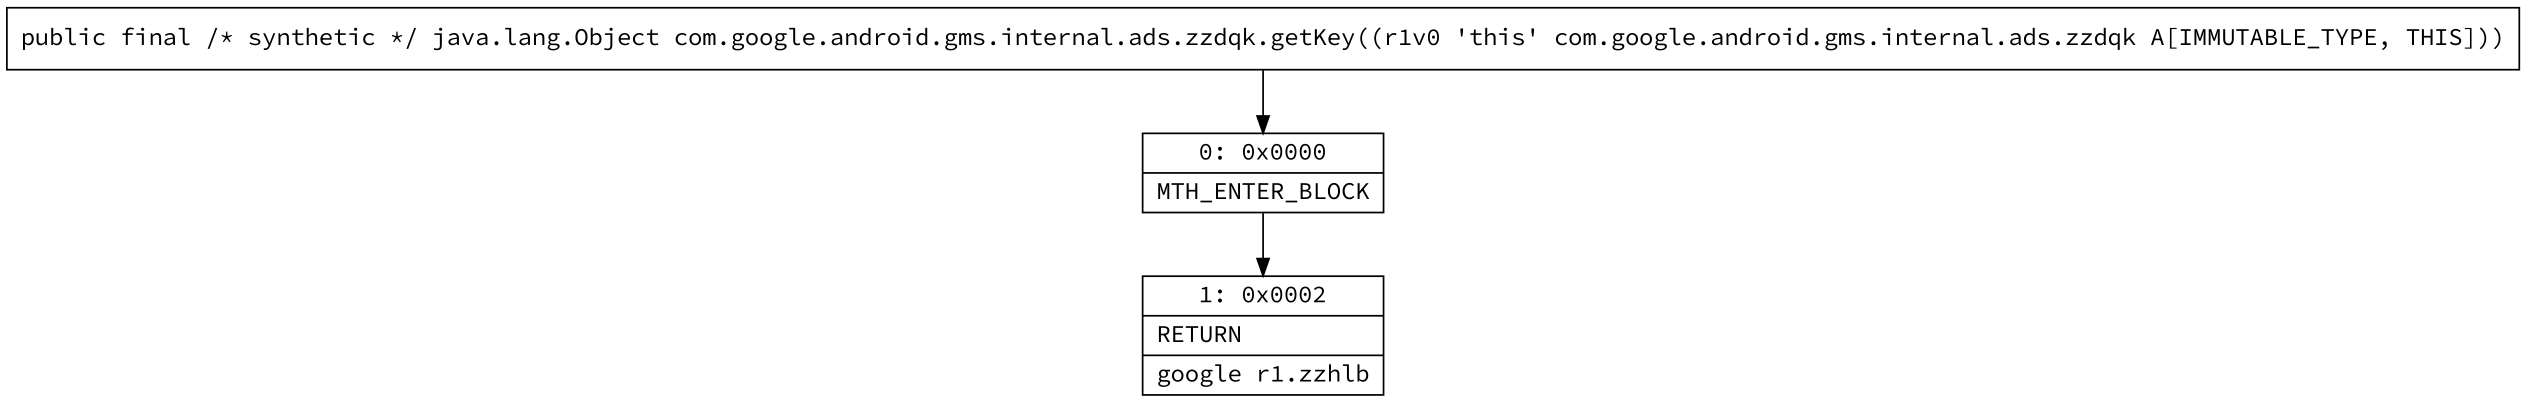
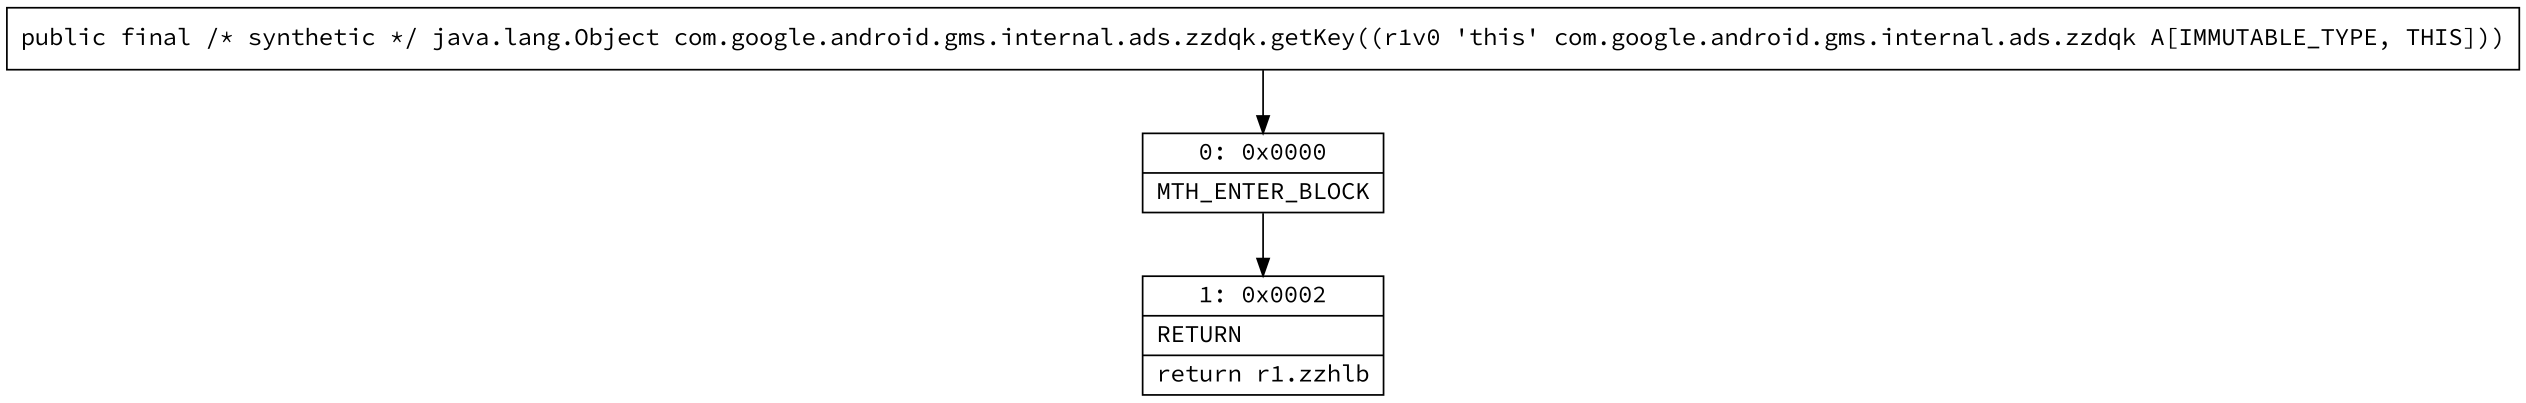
  digraph {
    fontname="Source Code Pro"
    node [shape=record fontname="Source Code Pro"]
    edge [fontname="Source Code Pro"]
    n1 [label="{0\:\ 0x0000|MTH_ENTER_BLOCK\l}"]
-   n2 [label="{1\:\ 0x0002|RETURN\l|google r1.zzhlb\l}"]
+   n2 [label="{1\:\ 0x0002|RETURN\l|return r1.zzhlb\l}"]
    n3 [label="{public final \/* synthetic *\/ java.lang.Object com.google.android.gms.internal.ads.zzdqk.getKey((r1v0 'this' com.google.android.gms.internal.ads.zzdqk A[IMMUTABLE_TYPE, THIS])) }"]
    n1 -> n2
    n3 -> n1
  }
